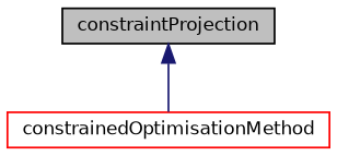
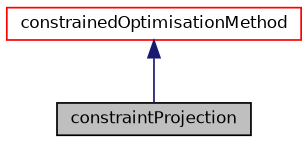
  digraph {
    node [fontname=Helvetica fontsize=10 shape=record]
    n1 [color=black fillcolor=grey75 fontcolor=black height=0.2 label=constraintProjection style=filled width=0.4]
    n2 [color=red height=0.2 label=constrainedOptimisationMethod width=0.4]
-   n1 -> n2 [color=midnightblue dir=back fontname=Helvetica fontsize=10 labelfontname=Helvetica labelfontsize=10 style=solid]
+   n2 -> n1 [color=midnightblue dir=back fontname=Helvetica fontsize=10 labelfontname=Helvetica labelfontsize=10 style=solid]
  }
